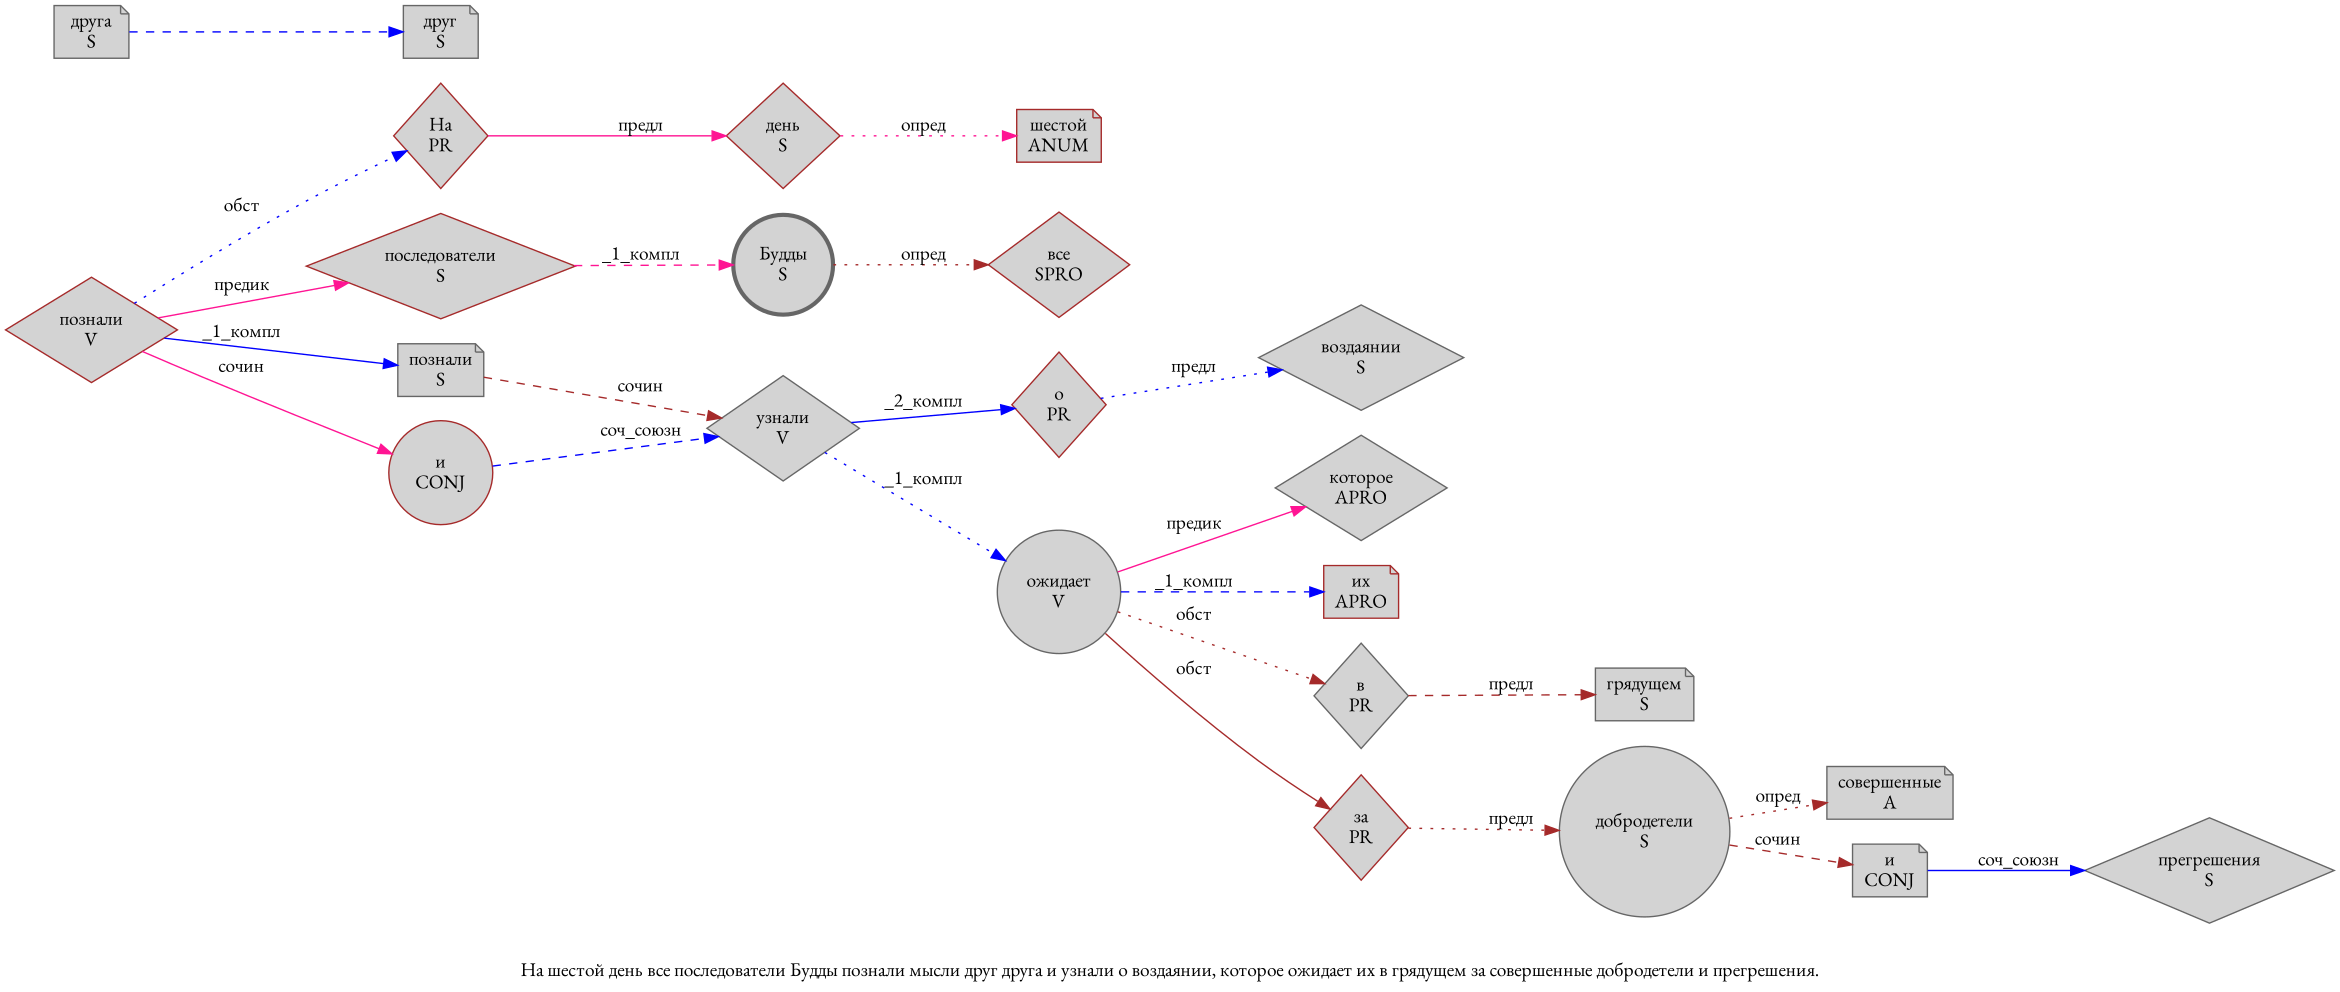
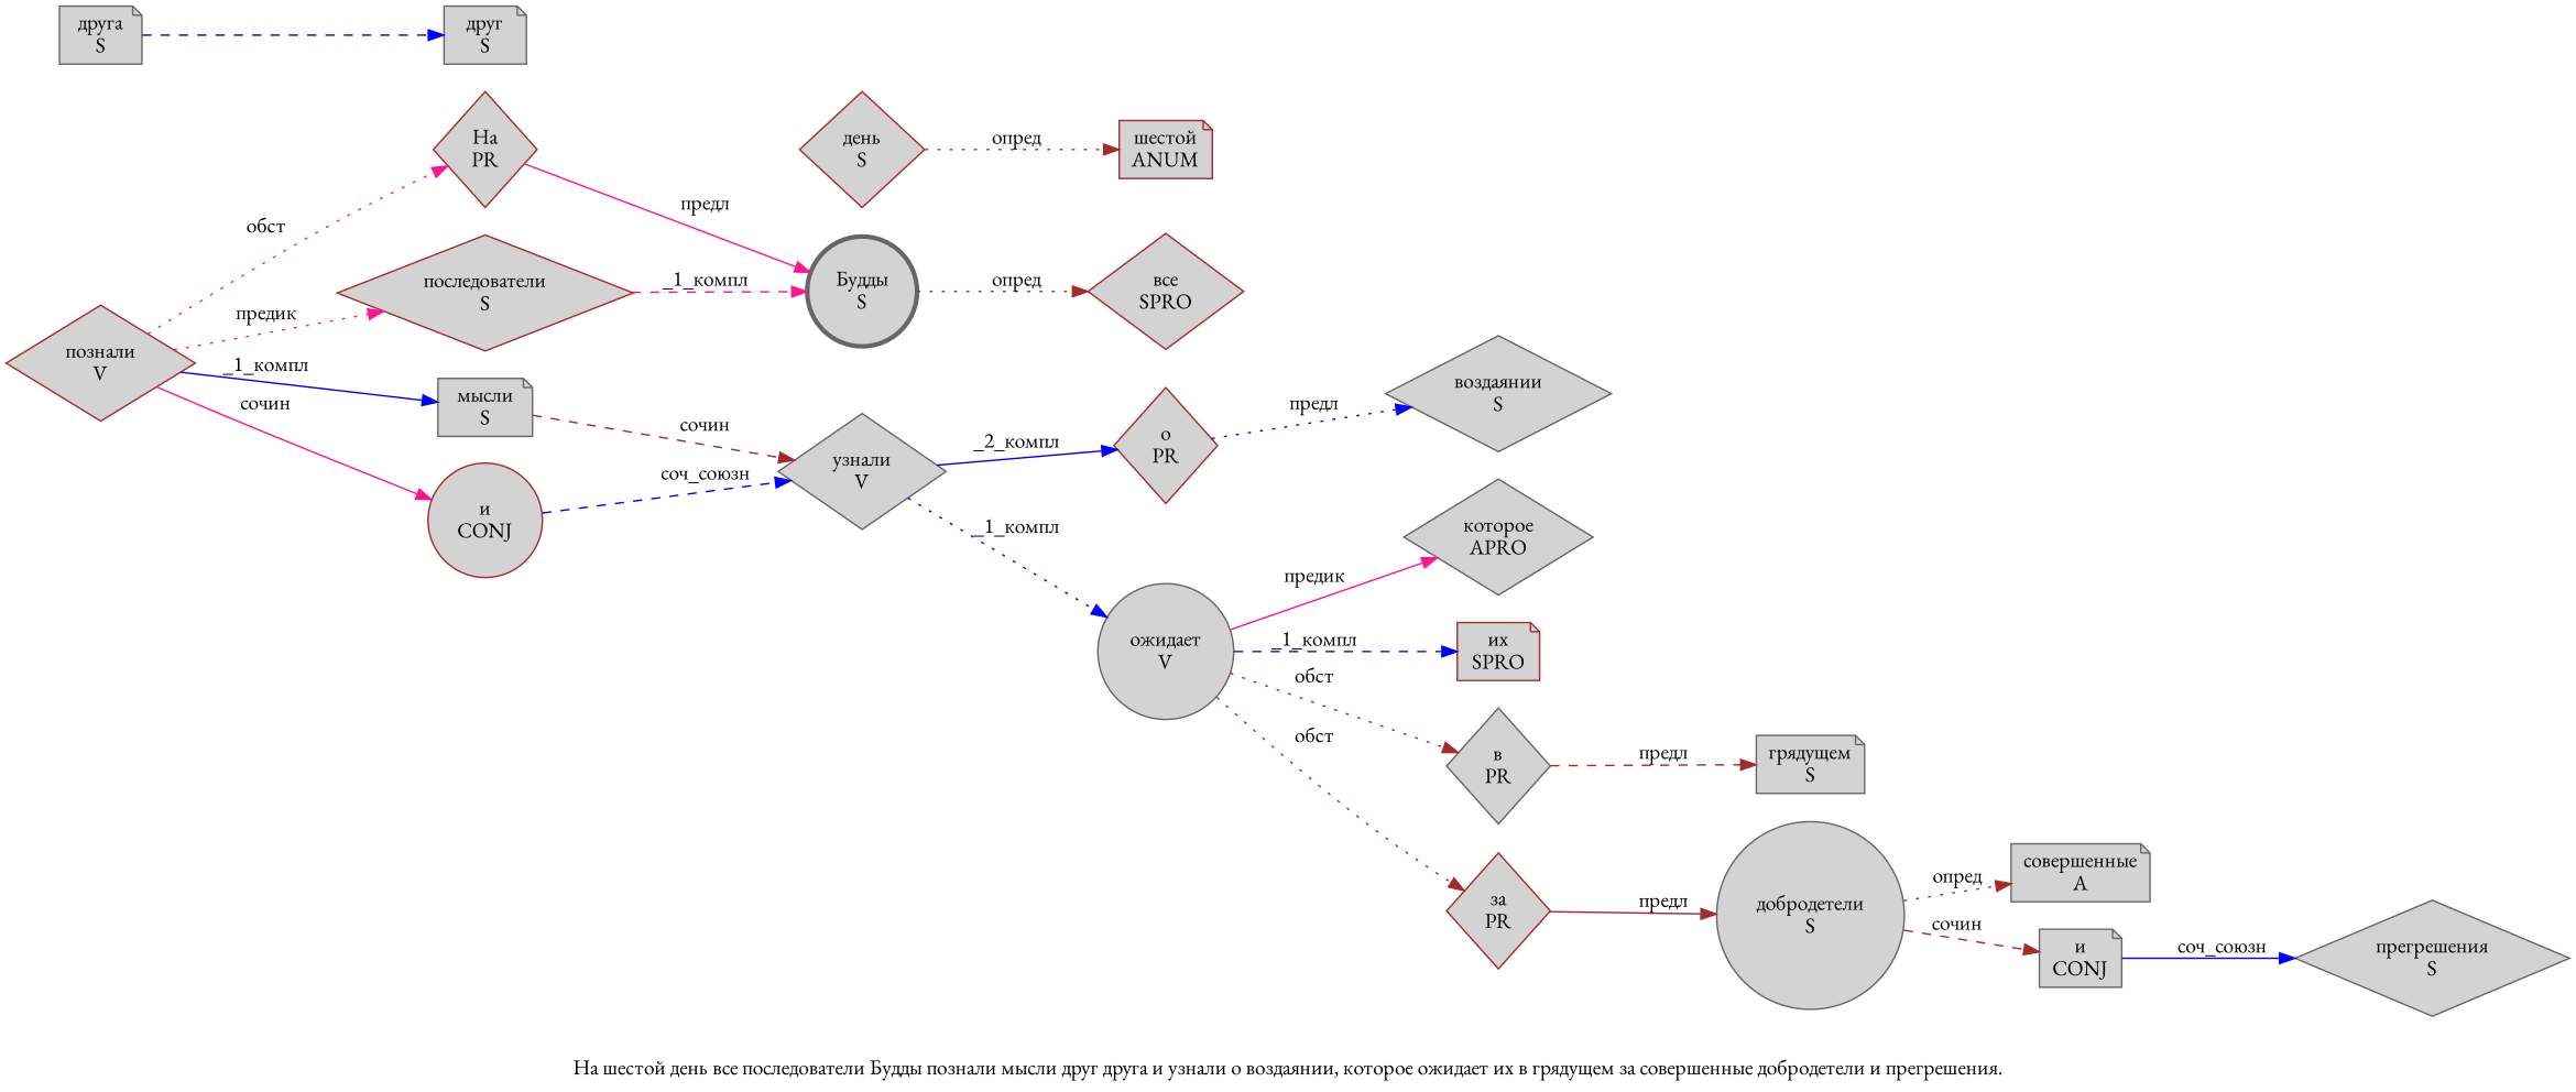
  digraph {
    fontname="EB Garamond"
    label="На шестой день все последователи Будды познали мысли друг друга и узнали о воздаянии, которое ожидает их в грядущем за совершенные добродетели и прегрешения."
    rankdir=LR
    node [color=gray40 fillcolor=lightgray fontname="EB Garamond" penwidth=1 shape=diamond style=filled]
    edge [color=brown fontname="EB Garamond" style=solid]
    n1 [color=brown label="На\nPR"]
    n2 [color=brown label="день\nS"]
    n3 [color=brown label="шестой\nANUM" shape=note]
    n4 [color=brown label="все\nSPRO"]
    n5 [color=brown label="последователи\nS"]
    n6 [label="Будды\nS" penwidth=3 shape=circle]
    n7 [color=brown label="познали\nV"]
-   n8 [label="познали\nS" shape=note]
+   n8 [label="мысли\nS" shape=note]
    n9 [color=brown label="и\nCONJ" shape=circle]
    n10 [label="узнали\nV"]
    n11 [label="друга\nS" shape=note]
    n12 [label="друг\nS" shape=note]
    n13 [color=brown label="о\nPR"]
    n14 [label="ожидает\nV" shape=circle]
    n15 [label="воздаянии\nS"]
    n16 [label="которое\nAPRO"]
-   n17 [color=brown label="их\nAPRO" shape=note]
+   n17 [color=brown label="их\nSPRO" shape=note]
    n18 [label="в\nPR"]
    n19 [color=brown label="за\nPR"]
    n20 [label="грядущем\nS" shape=note]
    n21 [label="добродетели\nS" shape=circle]
    n22 [label="совершенные\nA" shape=note]
    n23 [label="и\nCONJ" shape=note]
    n24 [label="прегрешения\nS"]
-   n1 -> n2 [color=deeppink label="предл"]
-   n2 -> n3 [color=deeppink label="опред" style=dotted]
+   n1 -> n6 [color=deeppink label="предл"]
+   n2 -> n3 [label="опред" style=dotted]
    n5 -> n6 [color=deeppink label="_1_компл" style=dashed]
    n6 -> n4 [label="опред" style=dotted]
-   n7 -> n1 [color=blue label="обст" style=dotted]
-   n7 -> n5 [color=deeppink label="предик"]
+   n7 -> n1 [color=deeppink label="обст" style=dotted]
+   n7 -> n5 [color=deeppink label="предик" style=dotted]
    n7 -> n8 [color=blue label="_1_компл"]
    n7 -> n9 [color=deeppink label="сочин"]
    n8 -> n10 [label="сочин" style=dashed]
    n9 -> n10 [color=blue label="соч_союзн" style=dashed]
    n10 -> n13 [color=blue label="_2_компл"]
    n10 -> n14 [color=blue label="_1_компл" style=dotted]
    n11 -> n12 [color=blue style=dashed]
    n13 -> n15 [color=blue label="предл" style=dotted]
    n14 -> n16 [color=deeppink label="предик"]
    n14 -> n17 [color=blue label="_1_компл" style=dashed]
    n14 -> n18 [label="обст" style=dotted]
-   n14 -> n19 [label="обст"]
+   n14 -> n19 [label="обст" style=dotted]
    n18 -> n20 [label="предл" style=dashed]
-   n19 -> n21 [label="предл" style=dotted]
+   n19 -> n21 [label="предл"]
    n21 -> n22 [label="опред" style=dotted]
    n21 -> n23 [label="сочин" style=dashed]
    n23 -> n24 [color=blue label="соч_союзн"]
  }
